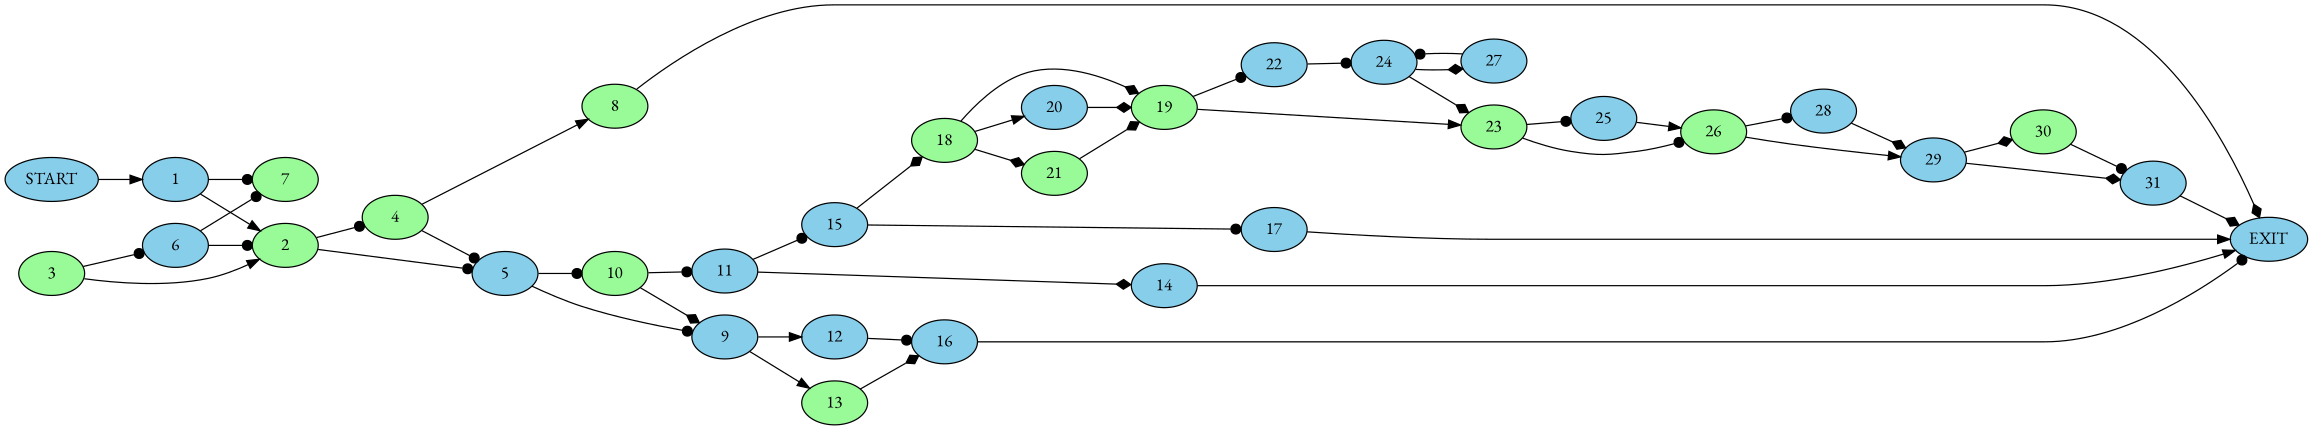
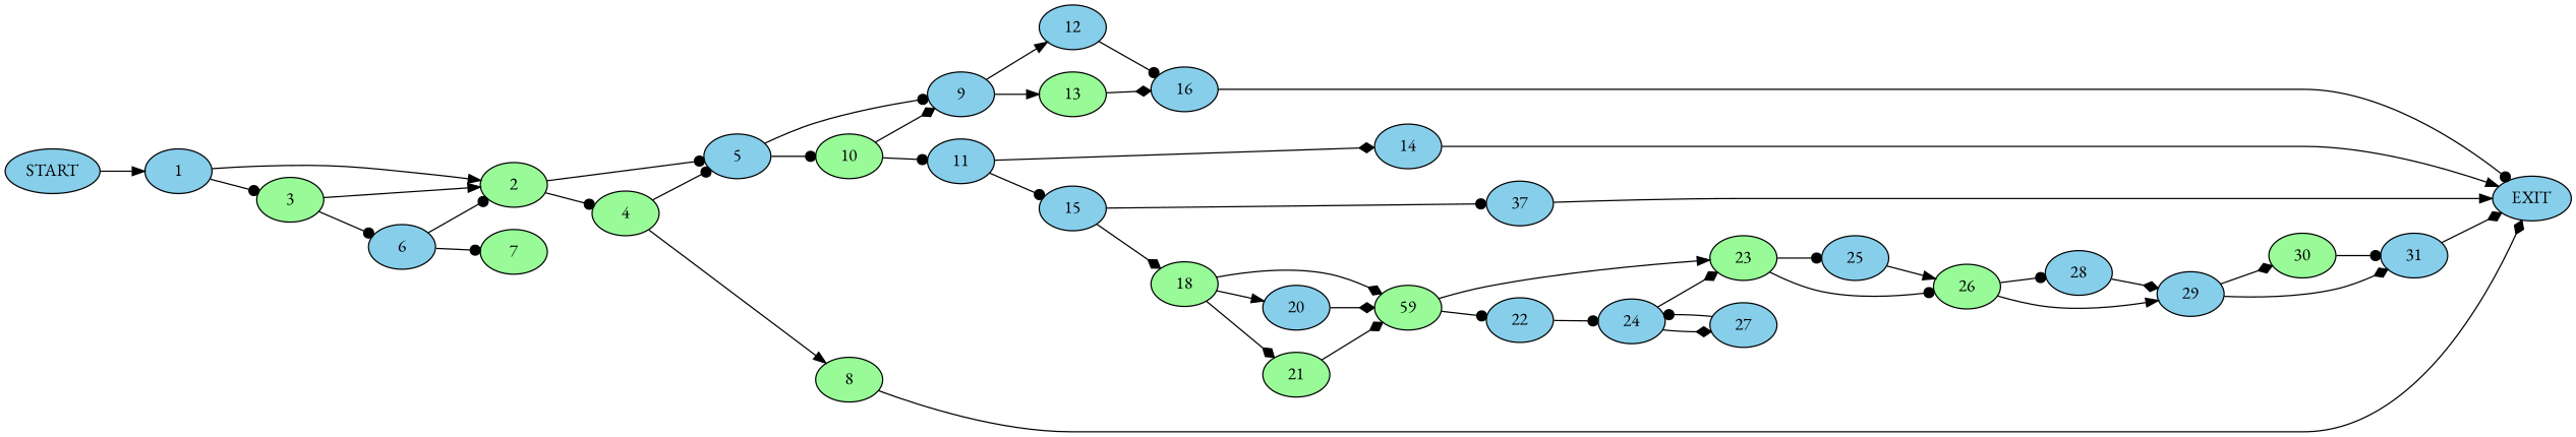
  digraph {
    fontname="EB Garamond"
    rankdir=LR
    node [fillcolor=skyblue fontname="EB Garamond" style=filled]
    edge [arrowhead=dot fontname="EB Garamond"]
    n1 [label=START]
    1
    2 [fillcolor=palegreen]
    3 [fillcolor=palegreen]
    n5 [label=EXIT]
    4 [fillcolor=palegreen]
    5
    6
    8 [fillcolor=palegreen]
    9
    10 [fillcolor=palegreen]
    7 [fillcolor=palegreen]
    12
    13 [fillcolor=palegreen]
    11
    16
    14
    15
-   17
+   17 [label=37]
    18 [fillcolor=palegreen]
-   19 [fillcolor=palegreen]
+   19 [fillcolor=palegreen label=59]
    20
    21 [fillcolor=palegreen]
    22
    23 [fillcolor=palegreen]
    24
    25
    26 [fillcolor=palegreen]
    27
    28
    29
    30 [fillcolor=palegreen]
    31
    n1 -> 1 [arrowhead=normal]
    1 -> 2 [arrowhead=normal]
-   1 -> 7
+   1 -> 3
    2 -> 4
    2 -> 5
    3 -> 2 [arrowhead=normal]
    3 -> 6
    4 -> 5
    4 -> 8 [arrowhead=normal]
    5 -> 9
    5 -> 10
    6 -> 2
    6 -> 7
    8 -> n5 [arrowhead=diamond]
    9 -> 12 [arrowhead=normal]
    9 -> 13 [arrowhead=normal]
    10 -> 9 [arrowhead=diamond]
    10 -> 11
    12 -> 16
    13 -> 16 [arrowhead=diamond]
    11 -> 14 [arrowhead=diamond]
    11 -> 15
    16 -> n5
    14 -> n5 [arrowhead=normal]
    15 -> 17
    15 -> 18 [arrowhead=diamond]
    17 -> n5 [arrowhead=normal]
    18 -> 19 [arrowhead=diamond]
    18 -> 20 [arrowhead=normal]
    18 -> 21 [arrowhead=diamond]
    19 -> 22
    19 -> 23 [arrowhead=normal]
    20 -> 19 [arrowhead=diamond]
    21 -> 19 [arrowhead=diamond]
    22 -> 24
    23 -> 25
    23 -> 26
    24 -> 23 [arrowhead=diamond]
    24 -> 27 [arrowhead=diamond]
    25 -> 26 [arrowhead=normal]
    26 -> 28
    26 -> 29 [arrowhead=normal]
    27 -> 24
    28 -> 29 [arrowhead=diamond]
    29 -> 30 [arrowhead=diamond]
    29 -> 31 [arrowhead=diamond]
    30 -> 31
    31 -> n5 [arrowhead=diamond]
  }
